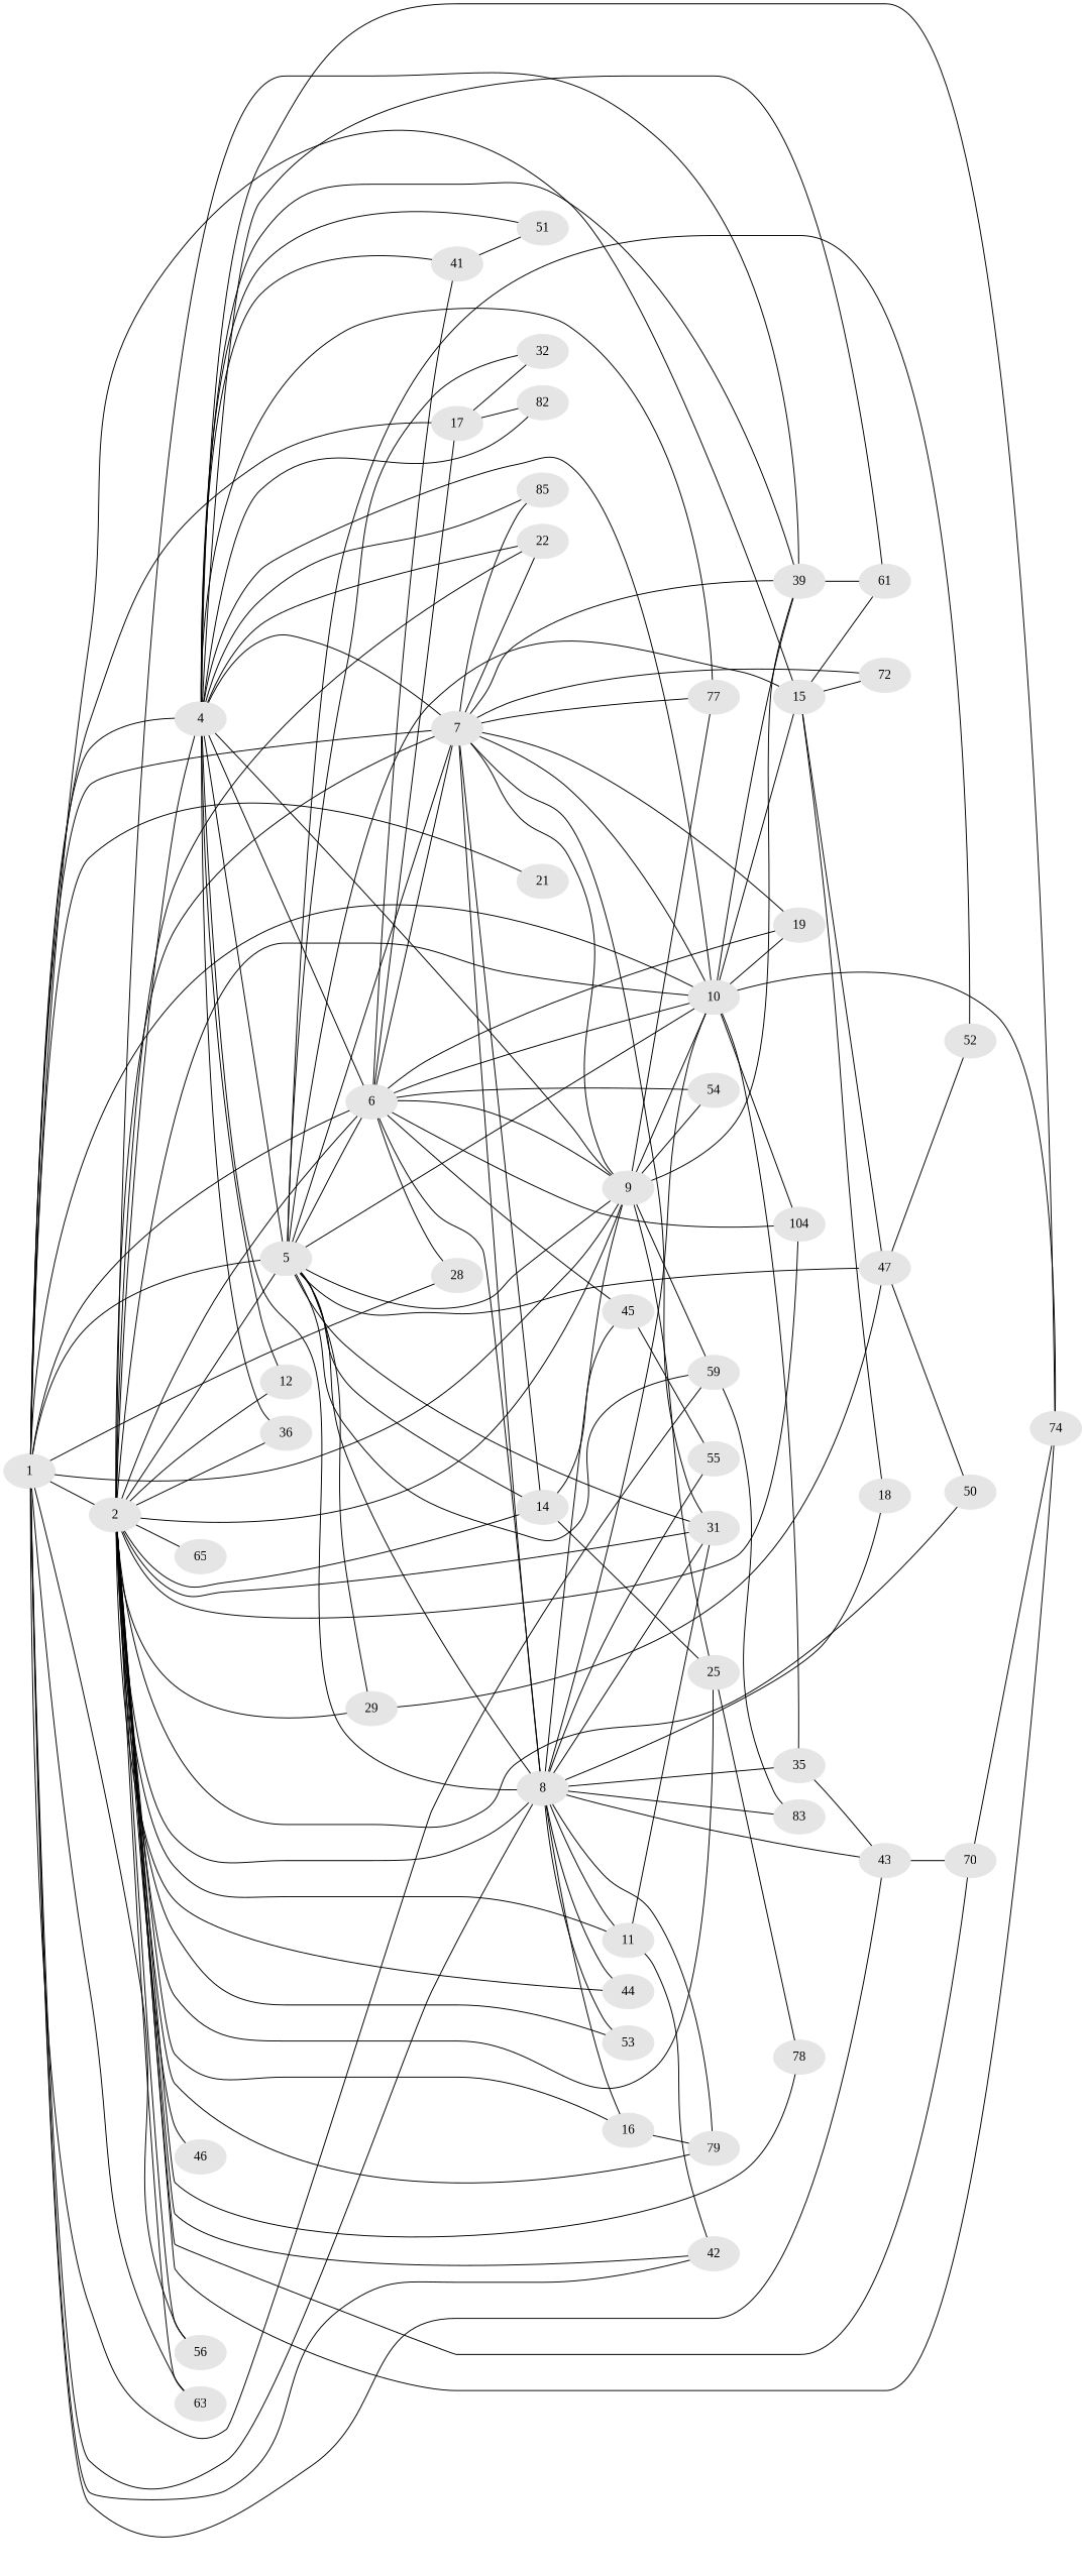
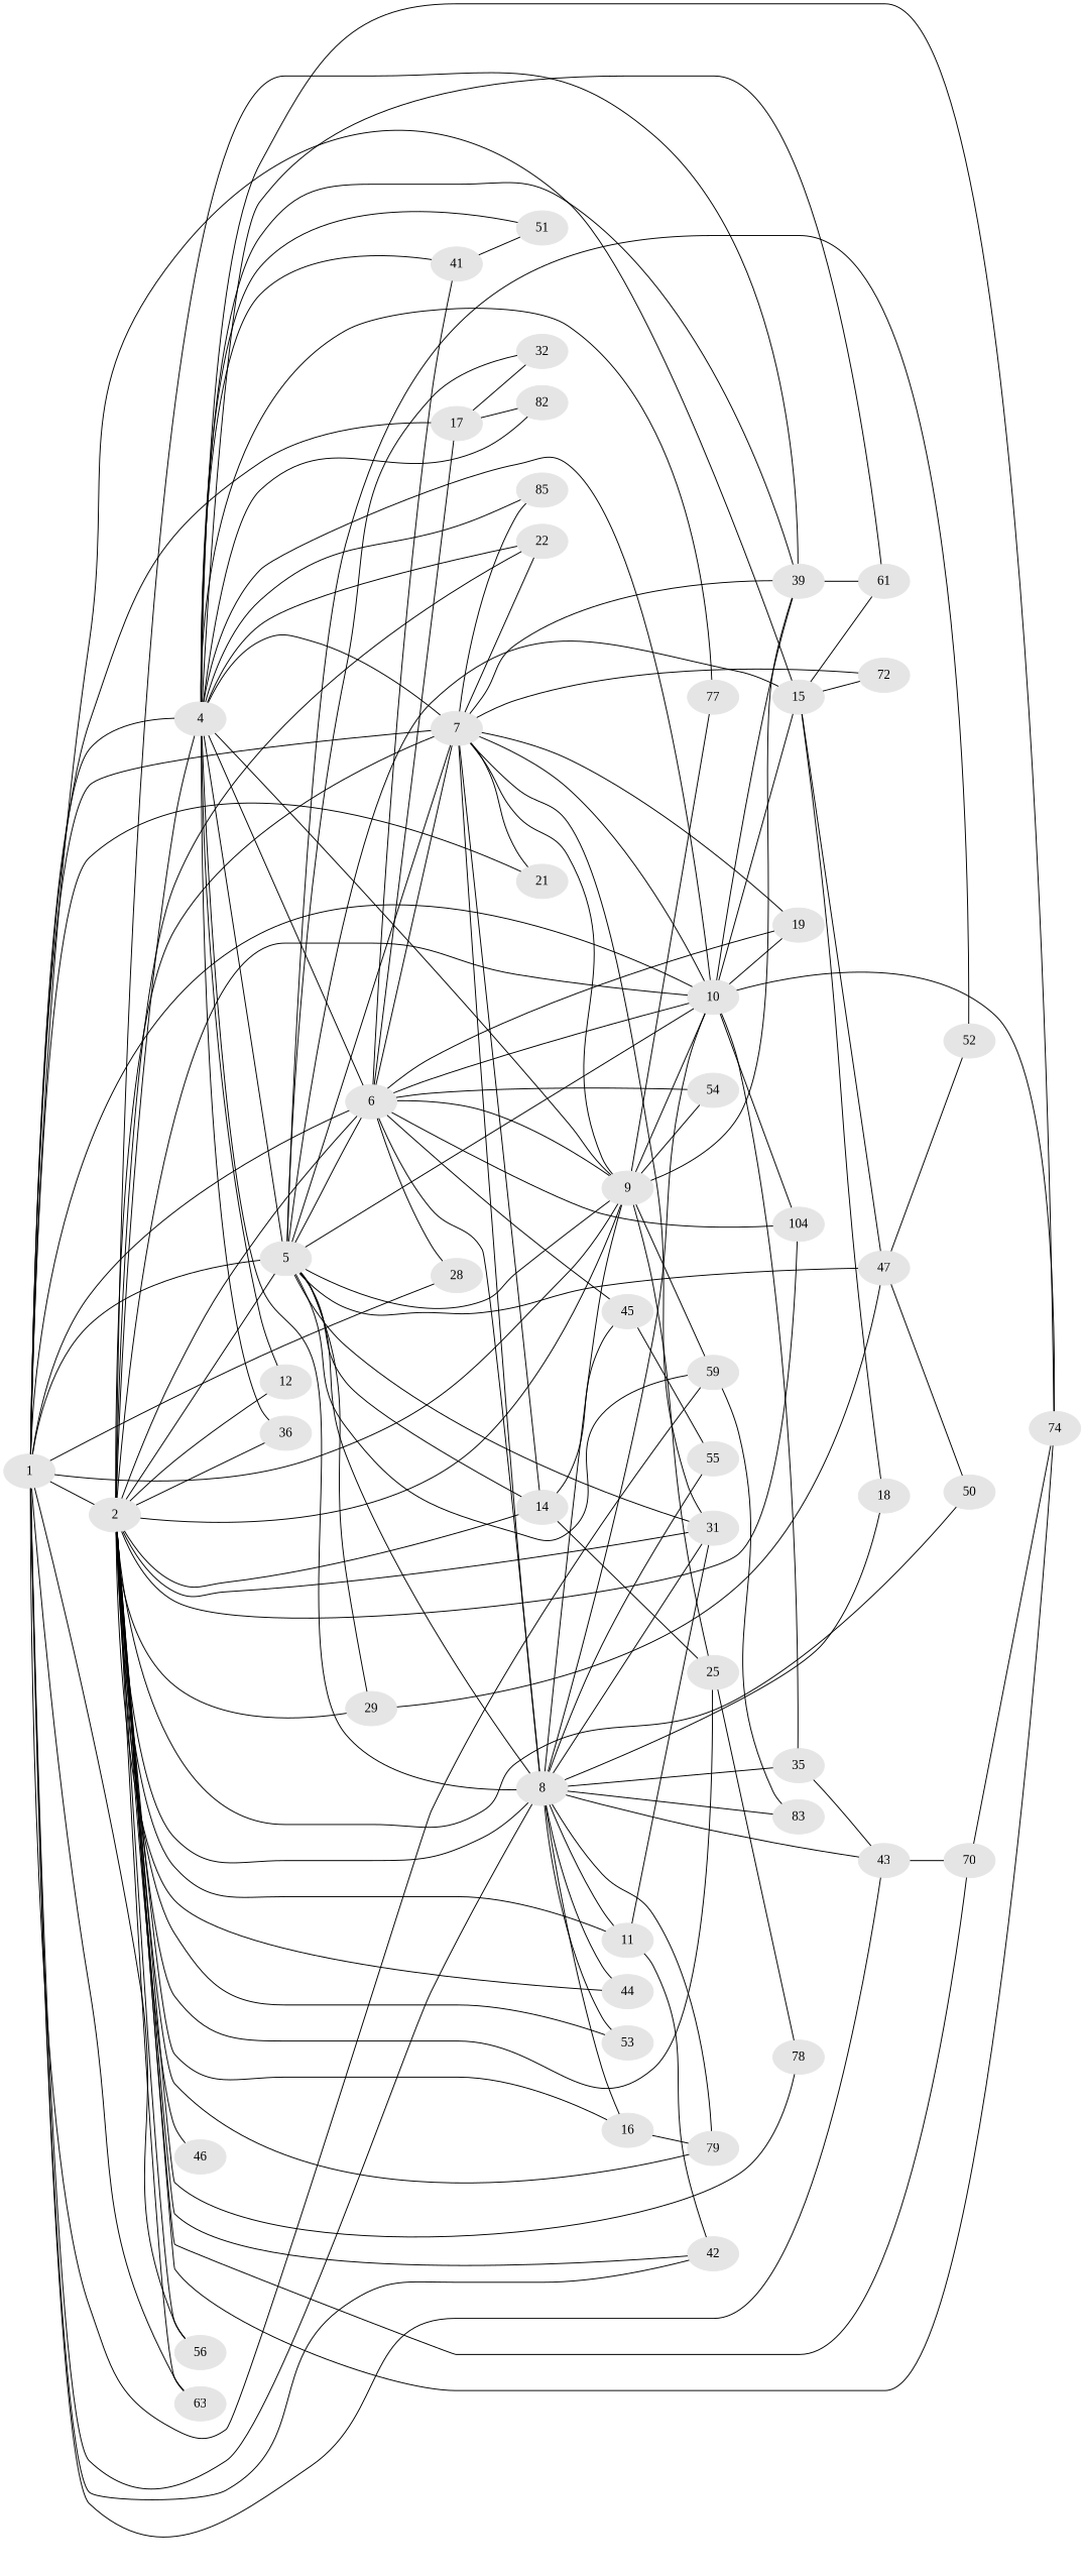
  graph {
    fontname="Liberation Serif"
    rankdir=LR
    node [color=gray90 fontname="Liberation Serif" style=filled]
    edge [fontname="Liberation Serif"]
    1 [super="+88"]
    2 [super="+90+40+3+107+86+37+27+13+24+58+20"]
    4 [super="+33+98+95+101+94+64+57+23"]
    5
    6
    7 [super="+62"]
    8 [super="+26"]
    9
    10
    15 [super="+87+49"]
    17
    21
    28
    42
    43 [super="+106+66"]
    56
    59 [super="+68"]
    63
    11
    12
    14
    16
    22 [super="+99"]
    25
    29 [super="+108"]
    31 [super="+38"]
    36 [super="+60"]
    39 [super="+69"]
    44
    46
    50
    53
-   65
    70
    74 [super="+92"]
    78
    79 [super="+80"]
    104 [super="+105"]
    41
    51
    61
    77
    82
    85
    32
    47
    52 [super="+67"]
    19 [super="+109"]
    45
    54
    72
    18
    35
    55
    83
    1 -- 2 [weight=3]
    1 -- 4
    1 -- 5
    1 -- 6
    1 -- 7
    1 -- 8
    1 -- 9
    1 -- 10
    1 -- 15
    1 -- 17
    1 -- 21
    1 -- 28
    1 -- 42
    1 -- 43
    1 -- 56
    1 -- 59
    1 -- 63
    2 -- 4 [weight=6]
    2 -- 5 [weight=5]
    2 -- 6 [weight=3]
    2 -- 7 [weight=2]
    2 -- 8 [weight=5]
    2 -- 9 [weight=4]
    2 -- 10 [weight=2]
    2 -- 42
    2 -- 56
    2 -- 63
    2 -- 11
    2 -- 12
    2 -- 14
    2 -- 16
    2 -- 22
    2 -- 25
    2 -- 29
    2 -- 31
    2 -- 36 [weight=2]
    2 -- 39
    2 -- 44
    2 -- 46
    2 -- 50
    2 -- 53
-   2 -- 65 [weight=2]
    2 -- 70
    2 -- 74
    2 -- 78
    2 -- 79 [weight=2]
    2 -- 104
    4 -- 5 [weight=2]
    4 -- 6 [weight=2]
    4 -- 7
    4 -- 8 [weight=6]
    4 -- 9
    4 -- 10
    4 -- 12
    4 -- 22
    4 -- 36
    4 -- 39 [weight=2]
    4 -- 74
    4 -- 41
    4 -- 51
    4 -- 61
    4 -- 77
    4 -- 82
    4 -- 85
    5 -- 6
    5 -- 7
    5 -- 8 [weight=2]
    5 -- 9
    5 -- 10
    5 -- 15 [weight=2]
    5 -- 59
    5 -- 14
    5 -- 29
    5 -- 31
    5 -- 32
    5 -- 47
    5 -- 52 [weight=2]
    6 -- 7
    6 -- 8
    6 -- 9
    6 -- 10
    6 -- 17
    6 -- 28
    6 -- 104
    6 -- 41
    6 -- 19
    6 -- 45
    6 -- 54
    7 -- 8
    7 -- 9
    7 -- 10
-   7 -- 77
+   7 -- 21
    7 -- 14
    7 -- 22
    7 -- 31
    7 -- 39 [weight=2]
    7 -- 85
    7 -- 19
    7 -- 72
    8 -- 9
    8 -- 10
    8 -- 43 [weight=2]
    8 -- 11
    8 -- 16
    8 -- 31
    8 -- 44
    8 -- 53
    8 -- 79
    8 -- 18
    8 -- 35
    8 -- 55
    8 -- 83
    9 -- 10
    9 -- 59
    9 -- 25
    9 -- 39
    9 -- 77
    9 -- 54
    10 -- 15
    10 -- 39
    10 -- 74
    10 -- 104
    10 -- 19
    10 -- 35
    15 -- 61
    15 -- 47
    15 -- 72
    15 -- 18
    17 -- 82
    17 -- 32
    43 -- 70
    59 -- 83
    11 -- 42
    11 -- 31
    14 -- 25
    14 -- 45
    16 -- 79
    25 -- 78
    29 -- 47
    39 -- 61
    70 -- 74
    41 -- 51
    47 -- 50
    47 -- 52
    45 -- 55
    35 -- 43
  }
